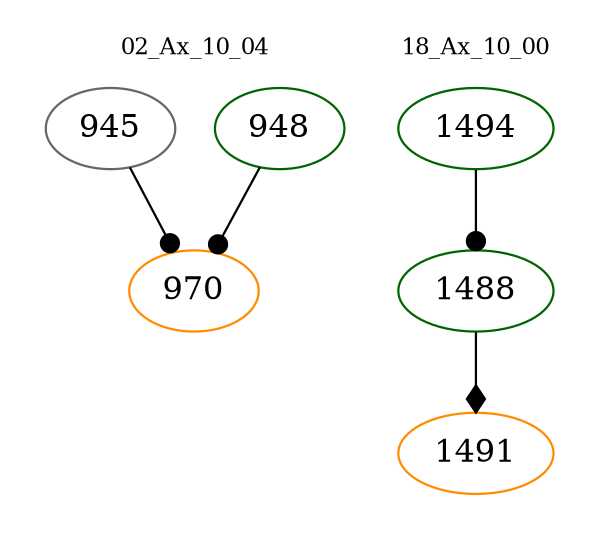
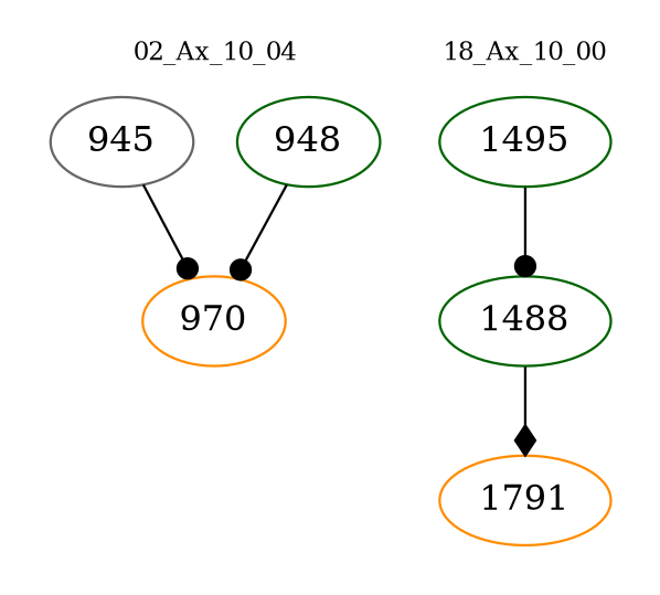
  digraph {
    node [color=darkgreen]
    edge [arrowhead=dot color=black]
    n1 [label=948]
    n2 [color=gray40 label=945]
    n3 [color=darkorange label=970]
-   n4 [label=1494]
+   n4 [label=1495]
    n5 [label=1488]
-   n6 [color=darkorange label=1491]
+   n6 [color=darkorange label=1791]
    subgraph cluster_1 {
      color=white
      fontsize=10
      label="02_Ax_10_04"
      n1
      n2
      n3
    }
    subgraph cluster_2 {
      color=white
      fontsize=10
      label="18_Ax_10_00"
      n4
      n5
      n6
    }
    n1 -> n3
    n2 -> n3
    n4 -> n5
    n5 -> n6 [arrowhead=diamond]
  }
